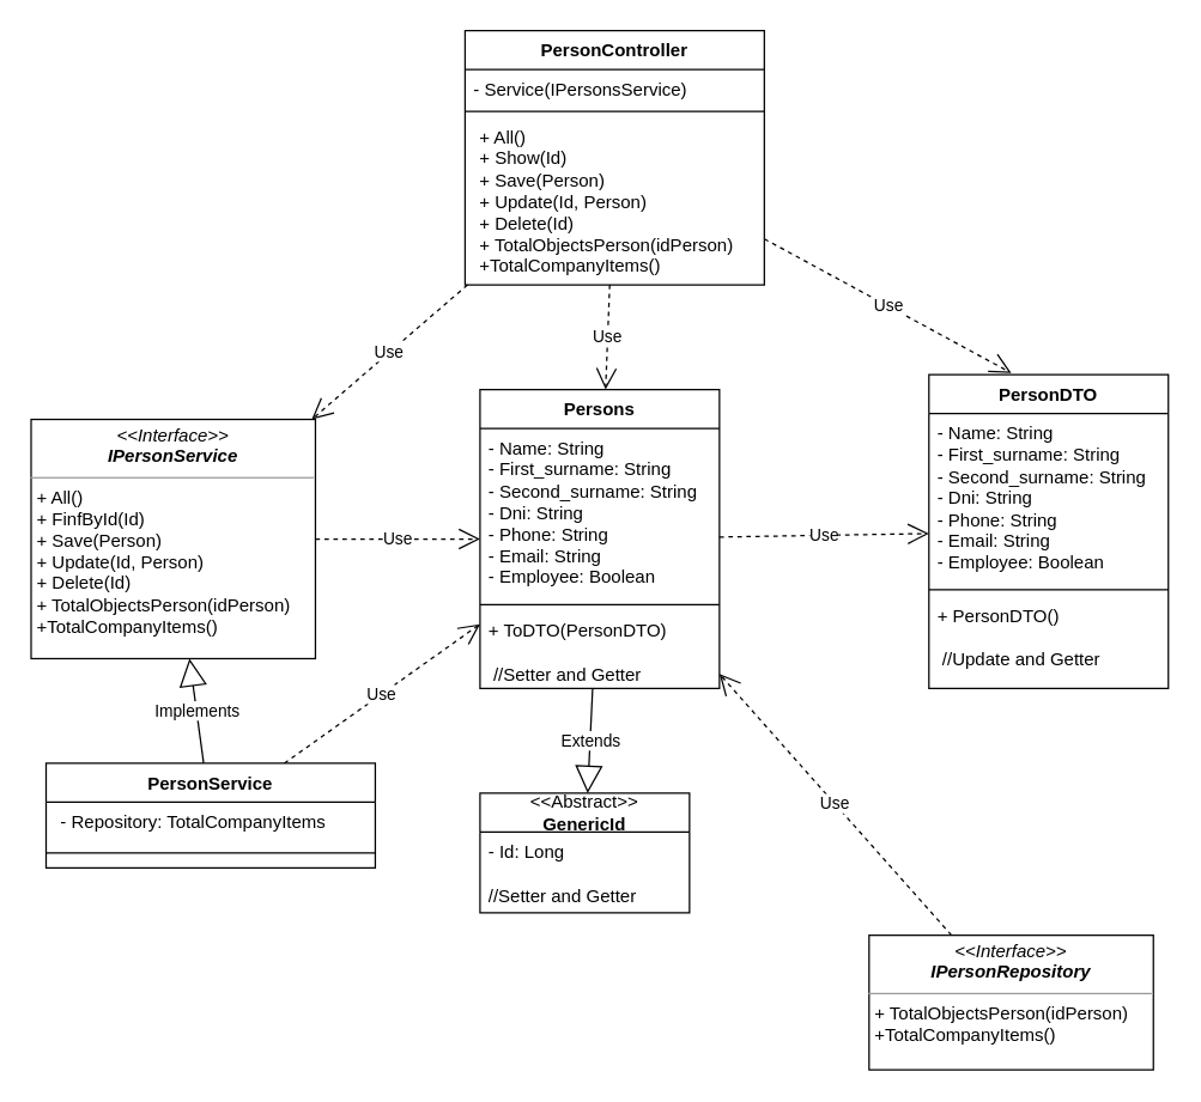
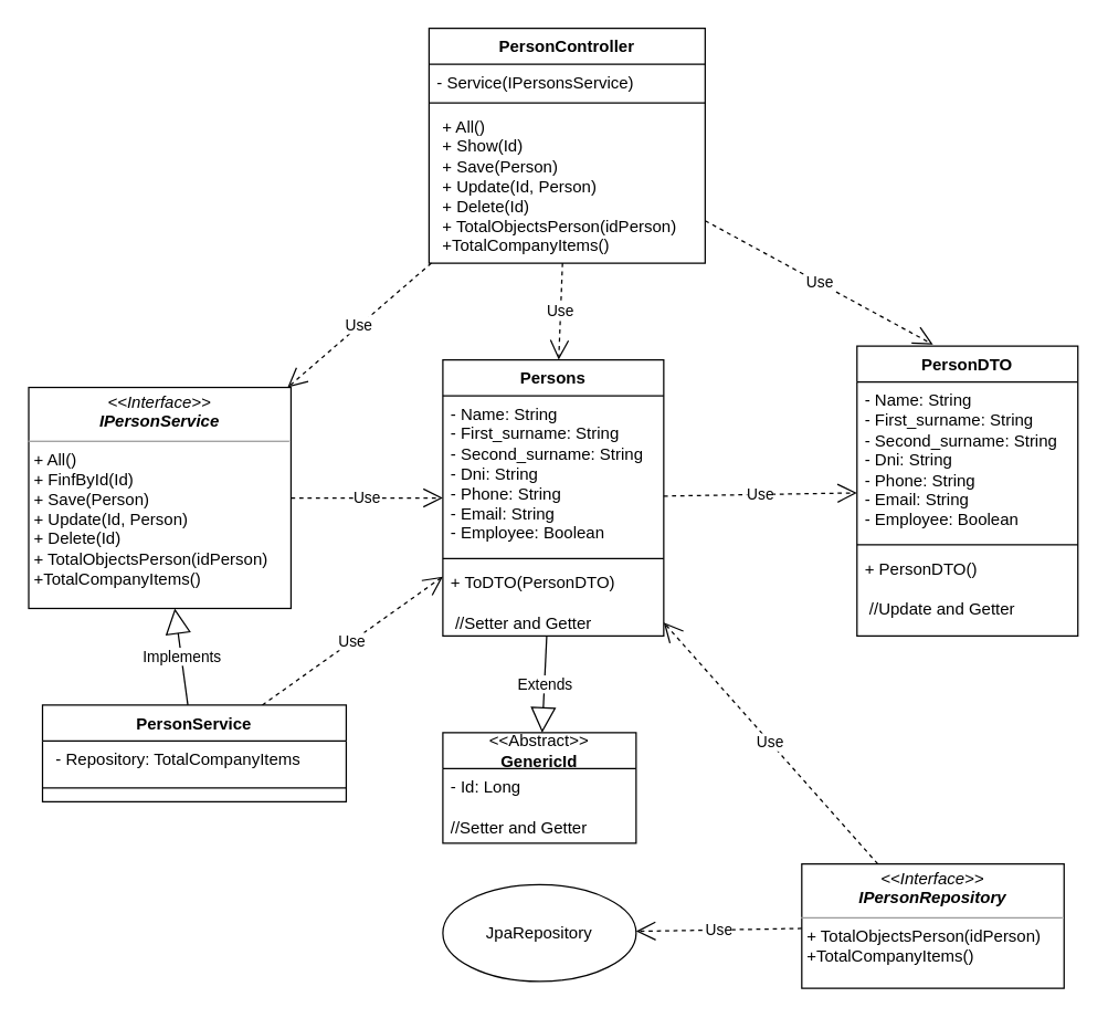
  <mxCell id="0" />
  <mxCell id="1" parent="0" />
  <mxCell id="2" value="&lt;p style=&quot;margin:0px;margin-top:4px;text-align:center;&quot;&gt;&lt;i&gt;&amp;lt;&amp;lt;Interface&amp;gt;&amp;gt;&lt;/i&gt;&lt;br&gt;&lt;i style=&quot;border-color: var(--border-color);&quot;&gt;&lt;b&gt;IPersonRepository&lt;/b&gt;&lt;/i&gt;&lt;/p&gt;&lt;hr size=&quot;1&quot;&gt;&lt;p style=&quot;border-color: var(--border-color); margin: 0px 0px 0px 4px;&quot;&gt;&lt;span style=&quot;background-color: initial;&quot;&gt;+ TotalObjectsPerson(idPerson)&lt;/span&gt;&lt;br&gt;&lt;/p&gt;&lt;p style=&quot;margin:0px;margin-left:4px;&quot;&gt;+TotalCompanyItems()&lt;/p&gt;" style="verticalAlign=top;align=left;overflow=fill;fontSize=12;fontFamily=Helvetica;html=1;whiteSpace=wrap;" parent="1" vertex="1"><mxGeometry x="580" y="625" width="190" height="90" as="geometry" /></mxCell>
  <mxCell id="3" value="&lt;p style=&quot;margin:0px;margin-top:4px;text-align:center;&quot;&gt;&lt;i&gt;&amp;lt;&amp;lt;Interface&amp;gt;&amp;gt;&lt;/i&gt;&lt;br&gt;&lt;i style=&quot;border-color: var(--border-color);&quot;&gt;&lt;b&gt;IPersonService&lt;/b&gt;&lt;/i&gt;&lt;br&gt;&lt;/p&gt;&lt;hr size=&quot;1&quot;&gt;&lt;p style=&quot;border-color: var(--border-color); margin: 0px 0px 0px 4px;&quot;&gt;+ All()&lt;br style=&quot;border-color: var(--border-color);&quot;&gt;&lt;/p&gt;&lt;p style=&quot;border-color: var(--border-color); margin: 0px 0px 0px 4px;&quot;&gt;+ FinfById(Id)&lt;/p&gt;&lt;p style=&quot;border-color: var(--border-color); margin: 0px 0px 0px 4px;&quot;&gt;+ Save(Person)&amp;nbsp;&lt;/p&gt;&lt;p style=&quot;border-color: var(--border-color); margin: 0px 0px 0px 4px;&quot;&gt;+ Update(Id, Person)&amp;nbsp;&lt;/p&gt;&lt;p style=&quot;border-color: var(--border-color); margin: 0px 0px 0px 4px;&quot;&gt;+ Delete(Id)&lt;/p&gt;&lt;p style=&quot;border-color: var(--border-color); margin: 0px 0px 0px 4px;&quot;&gt;+ TotalObjectsPerson(idPerson)&lt;br style=&quot;border-color: var(--border-color);&quot;&gt;&lt;/p&gt;&lt;p style=&quot;border-color: var(--border-color); margin: 0px 0px 0px 4px;&quot;&gt;+TotalCompanyItems()&lt;/p&gt;&lt;p style=&quot;border-color: var(--border-color); margin: 0px 0px 0px 4px;&quot;&gt;&lt;br&gt;&lt;/p&gt;" style="verticalAlign=top;align=left;overflow=fill;fontSize=12;fontFamily=Helvetica;html=1;whiteSpace=wrap;" parent="1" vertex="1"><mxGeometry x="20" y="280" width="190" height="160" as="geometry" /></mxCell>
  <mxCell id="4" value="Persons" style="swimlane;fontStyle=1;align=center;verticalAlign=top;childLayout=stackLayout;horizontal=1;startSize=26;horizontalStack=0;resizeParent=1;resizeParentMax=0;resizeLast=0;collapsible=1;marginBottom=0;whiteSpace=wrap;html=1;" parent="1" vertex="1"><mxGeometry x="320" y="260" width="160" height="200" as="geometry" /></mxCell>
  <mxCell id="5" value="- Name: String&lt;br&gt;- First_surname: String&lt;br&gt;- Second_surname: String&lt;br&gt;- Dni: String&lt;br&gt;- Phone: String&lt;br&gt;- Email: String&lt;br&gt;- Employee: Boolean&lt;br&gt;" style="text;strokeColor=none;fillColor=none;align=left;verticalAlign=top;spacingLeft=4;spacingRight=4;overflow=hidden;rotatable=0;points=[[0,0.5],[1,0.5]];portConstraint=eastwest;whiteSpace=wrap;html=1;" parent="4" vertex="1"><mxGeometry y="26" width="160" height="114" as="geometry" /></mxCell>
  <mxCell id="6" value="" style="line;strokeWidth=1;fillColor=none;align=left;verticalAlign=middle;spacingTop=-1;spacingLeft=3;spacingRight=3;rotatable=0;labelPosition=right;points=[];portConstraint=eastwest;strokeColor=inherit;" parent="4" vertex="1"><mxGeometry y="140" width="160" height="8" as="geometry" /></mxCell>
  <mxCell id="7" value="+ ToDTO(PersonDTO)&lt;br&gt;&lt;br&gt;&amp;nbsp;//Setter and Getter" style="text;strokeColor=none;fillColor=none;align=left;verticalAlign=top;spacingLeft=4;spacingRight=4;overflow=hidden;rotatable=0;points=[[0,0.5],[1,0.5]];portConstraint=eastwest;whiteSpace=wrap;html=1;" parent="4" vertex="1"><mxGeometry y="148" width="160" height="52" as="geometry" /></mxCell>
  <mxCell id="8" value="PersonDTO" style="swimlane;fontStyle=1;align=center;verticalAlign=top;childLayout=stackLayout;horizontal=1;startSize=26;horizontalStack=0;resizeParent=1;resizeParentMax=0;resizeLast=0;collapsible=1;marginBottom=0;whiteSpace=wrap;html=1;" parent="1" vertex="1"><mxGeometry x="620" y="250" width="160" height="210" as="geometry" /></mxCell>
  <mxCell id="9" value="- Name: String&lt;br style=&quot;border-color: var(--border-color);&quot;&gt;- First_surname: String&lt;br style=&quot;border-color: var(--border-color);&quot;&gt;- Second_surname: String&lt;br style=&quot;border-color: var(--border-color);&quot;&gt;- Dni: String&lt;br style=&quot;border-color: var(--border-color);&quot;&gt;- Phone: String&lt;br style=&quot;border-color: var(--border-color);&quot;&gt;- Email: String&lt;br style=&quot;border-color: var(--border-color);&quot;&gt;- Employee: Boolean&lt;br&gt;" style="text;strokeColor=none;fillColor=none;align=left;verticalAlign=top;spacingLeft=4;spacingRight=4;overflow=hidden;rotatable=0;points=[[0,0.5],[1,0.5]];portConstraint=eastwest;whiteSpace=wrap;html=1;" parent="8" vertex="1"><mxGeometry y="26" width="160" height="114" as="geometry" /></mxCell>
  <mxCell id="10" value="" style="line;strokeWidth=1;fillColor=none;align=left;verticalAlign=middle;spacingTop=-1;spacingLeft=3;spacingRight=3;rotatable=0;labelPosition=right;points=[];portConstraint=eastwest;strokeColor=inherit;" parent="8" vertex="1"><mxGeometry y="140" width="160" height="8" as="geometry" /></mxCell>
  <mxCell id="11" value="+ PersonDTO()&lt;br&gt;&lt;br&gt;&amp;nbsp;//Update and Getter" style="text;strokeColor=none;fillColor=none;align=left;verticalAlign=top;spacingLeft=4;spacingRight=4;overflow=hidden;rotatable=0;points=[[0,0.5],[1,0.5]];portConstraint=eastwest;whiteSpace=wrap;html=1;" parent="8" vertex="1"><mxGeometry y="148" width="160" height="62" as="geometry" /></mxCell>
  <mxCell id="12" value="PersonController" style="swimlane;fontStyle=1;align=center;verticalAlign=top;childLayout=stackLayout;horizontal=1;startSize=26;horizontalStack=0;resizeParent=1;resizeParentMax=0;resizeLast=0;collapsible=1;marginBottom=0;whiteSpace=wrap;html=1;" parent="1" vertex="1"><mxGeometry x="310" y="20" width="200" height="170" as="geometry" /></mxCell>
  <mxCell id="13" value="- Service(IPersonsService)" style="text;strokeColor=none;fillColor=none;align=left;verticalAlign=top;spacingLeft=4;spacingRight=4;overflow=hidden;rotatable=0;points=[[0,0.5],[1,0.5]];portConstraint=eastwest;whiteSpace=wrap;html=1;" parent="12" vertex="1"><mxGeometry y="26" width="200" height="24" as="geometry" /></mxCell>
  <mxCell id="14" value="" style="line;strokeWidth=1;fillColor=none;align=left;verticalAlign=middle;spacingTop=-1;spacingLeft=3;spacingRight=3;rotatable=0;labelPosition=right;points=[];portConstraint=eastwest;strokeColor=inherit;" parent="12" vertex="1"><mxGeometry y="50" width="200" height="8" as="geometry" /></mxCell>
  <mxCell id="15" value="&lt;p style=&quot;border-color: var(--border-color); margin: 0px 0px 0px 4px;&quot;&gt;+ All()&lt;br style=&quot;border-color: var(--border-color);&quot;&gt;&lt;/p&gt;&lt;p style=&quot;border-color: var(--border-color); margin: 0px 0px 0px 4px;&quot;&gt;+ Show(Id)&lt;/p&gt;&lt;p style=&quot;border-color: var(--border-color); margin: 0px 0px 0px 4px;&quot;&gt;+ Save(Person)&amp;nbsp;&lt;/p&gt;&lt;p style=&quot;border-color: var(--border-color); margin: 0px 0px 0px 4px;&quot;&gt;+ Update(Id, Person)&amp;nbsp;&lt;/p&gt;&lt;p style=&quot;border-color: var(--border-color); margin: 0px 0px 0px 4px;&quot;&gt;+ Delete(Id)&lt;/p&gt;&lt;p style=&quot;border-color: var(--border-color); margin: 0px 0px 0px 4px;&quot;&gt;+ TotalObjectsPerson(idPerson)&lt;br style=&quot;border-color: var(--border-color);&quot;&gt;&lt;/p&gt;&lt;p style=&quot;border-color: var(--border-color); margin: 0px 0px 0px 4px;&quot;&gt;+TotalCompanyItems()&lt;/p&gt;" style="text;strokeColor=none;fillColor=none;align=left;verticalAlign=top;spacingLeft=4;spacingRight=4;overflow=hidden;rotatable=0;points=[[0,0.5],[1,0.5]];portConstraint=eastwest;whiteSpace=wrap;html=1;" parent="12" vertex="1"><mxGeometry y="58" width="200" height="112" as="geometry" /></mxCell>
  <mxCell id="16" value="&amp;lt;&amp;lt;Abstract&amp;gt;&amp;gt;&lt;br&gt;&lt;b&gt;GenericId&lt;/b&gt;" style="swimlane;fontStyle=0;childLayout=stackLayout;horizontal=1;startSize=26;fillColor=none;horizontalStack=0;resizeParent=1;resizeParentMax=0;resizeLast=0;collapsible=1;marginBottom=0;whiteSpace=wrap;html=1;" parent="1" vertex="1"><mxGeometry x="320" y="530" width="140" height="80" as="geometry" /></mxCell>
  <mxCell id="17" value="- Id: Long&lt;br&gt;&lt;br&gt;//Setter and Getter" style="text;strokeColor=none;fillColor=none;align=left;verticalAlign=top;spacingLeft=4;spacingRight=4;overflow=hidden;rotatable=0;points=[[0,0.5],[1,0.5]];portConstraint=eastwest;whiteSpace=wrap;html=1;" parent="16" vertex="1"><mxGeometry y="26" width="140" height="54" as="geometry" /></mxCell>
  <mxCell id="18" value="Extends" style="endArrow=block;endSize=16;endFill=0;html=1;rounded=0;" parent="1" source="4" target="16" edge="1"><mxGeometry width="160" relative="1" as="geometry"><mxPoint x="330" y="480" as="sourcePoint" /><mxPoint x="430" y="110" as="targetPoint" /></mxGeometry></mxCell>
  <mxCell id="19" value="Implements" style="endArrow=block;endSize=16;endFill=0;html=1;rounded=0;" parent="1" source="29" target="3" edge="1"><mxGeometry width="160" relative="1" as="geometry"><mxPoint x="155" y="566" as="sourcePoint" /><mxPoint x="490" y="180" as="targetPoint" /></mxGeometry></mxCell>
  <mxCell id="20" value="Use" style="endArrow=open;endSize=12;dashed=1;html=1;rounded=0;" parent="1" source="12" target="3" edge="1"><mxGeometry width="160" relative="1" as="geometry"><mxPoint x="330" y="280" as="sourcePoint" /><mxPoint x="490" y="280" as="targetPoint" /></mxGeometry></mxCell>
  <mxCell id="21" value="Use" style="endArrow=open;endSize=12;dashed=1;html=1;rounded=0;entryX=0.344;entryY=-0.005;entryDx=0;entryDy=0;entryPerimeter=0;" parent="1" source="12" target="8" edge="1"><mxGeometry width="160" relative="1" as="geometry"><mxPoint x="330" y="280" as="sourcePoint" /><mxPoint x="490" y="280" as="targetPoint" /></mxGeometry></mxCell>
  <mxCell id="22" value="Use" style="endArrow=open;endSize=12;dashed=1;html=1;rounded=0;" parent="1" source="12" target="4" edge="1"><mxGeometry width="160" relative="1" as="geometry"><mxPoint x="330" y="280" as="sourcePoint" /><mxPoint x="490" y="280" as="targetPoint" /></mxGeometry></mxCell>
  <mxCell id="23" value="Use" style="endArrow=open;endSize=12;dashed=1;html=1;rounded=0;" parent="1" source="29" target="4" edge="1"><mxGeometry width="160" relative="1" as="geometry"><mxPoint x="330" y="400" as="sourcePoint" /><mxPoint x="490" y="400" as="targetPoint" /></mxGeometry></mxCell>
  <mxCell id="24" value="Use" style="endArrow=open;endSize=12;dashed=1;html=1;rounded=0;" parent="1" source="3" target="4" edge="1"><mxGeometry width="160" relative="1" as="geometry"><mxPoint x="330" y="400" as="sourcePoint" /><mxPoint x="490" y="400" as="targetPoint" /></mxGeometry></mxCell>
  <mxCell id="25" value="Use" style="endArrow=open;endSize=12;dashed=1;html=1;rounded=0;" parent="1" source="2" target="4" edge="1"><mxGeometry width="160" relative="1" as="geometry"><mxPoint x="330" y="600" as="sourcePoint" /><mxPoint x="490" y="600" as="targetPoint" /></mxGeometry></mxCell>
+ <mxCell id="26" value="JpaRepository" style="ellipse;whiteSpace=wrap;html=1;" parent="1" vertex="1"><mxGeometry x="320" y="640" width="140" height="70" as="geometry" /></mxCell>
+ <mxCell id="27" value="Use" style="endArrow=open;endSize=12;dashed=1;html=1;rounded=0;" parent="1" source="2" target="26" edge="1"><mxGeometry width="160" relative="1" as="geometry"><mxPoint x="330" y="600" as="sourcePoint" /><mxPoint x="490" y="600" as="targetPoint" /></mxGeometry></mxCell>
  <mxCell id="28" value="Use" style="endArrow=open;endSize=12;dashed=1;html=1;rounded=0;" parent="1" source="4" target="8" edge="1"><mxGeometry width="160" relative="1" as="geometry"><mxPoint x="330" y="300" as="sourcePoint" /><mxPoint x="490" y="300" as="targetPoint" /></mxGeometry></mxCell>
  <mxCell id="29" value="PersonService" style="swimlane;fontStyle=1;align=center;verticalAlign=top;childLayout=stackLayout;horizontal=1;startSize=26;horizontalStack=0;resizeParent=1;resizeParentMax=0;resizeLast=0;collapsible=1;marginBottom=0;whiteSpace=wrap;html=1;" vertex="1" parent="1"><mxGeometry x="30" y="510" width="220" height="70" as="geometry" /></mxCell>
  <mxCell id="30" value="&lt;p style=&quot;border-color: var(--border-color); margin: 0px 0px 0px 4px;&quot;&gt;- Repository: TotalCompanyItems&lt;/p&gt;&lt;p style=&quot;border-color: var(--border-color); margin: 0px 0px 0px 4px;&quot;&gt;&lt;br style=&quot;border-color: var(--border-color);&quot;&gt;&lt;/p&gt;" style="text;strokeColor=none;fillColor=none;align=left;verticalAlign=top;spacingLeft=4;spacingRight=4;overflow=hidden;rotatable=0;points=[[0,0.5],[1,0.5]];portConstraint=eastwest;whiteSpace=wrap;html=1;" vertex="1" parent="29"><mxGeometry y="26" width="220" height="24" as="geometry" /></mxCell>
  <mxCell id="31" value="" style="line;strokeWidth=1;fillColor=none;align=left;verticalAlign=middle;spacingTop=-1;spacingLeft=3;spacingRight=3;rotatable=0;labelPosition=right;points=[];portConstraint=eastwest;strokeColor=inherit;" vertex="1" parent="29"><mxGeometry y="50" width="220" height="20" as="geometry" /></mxCell>
